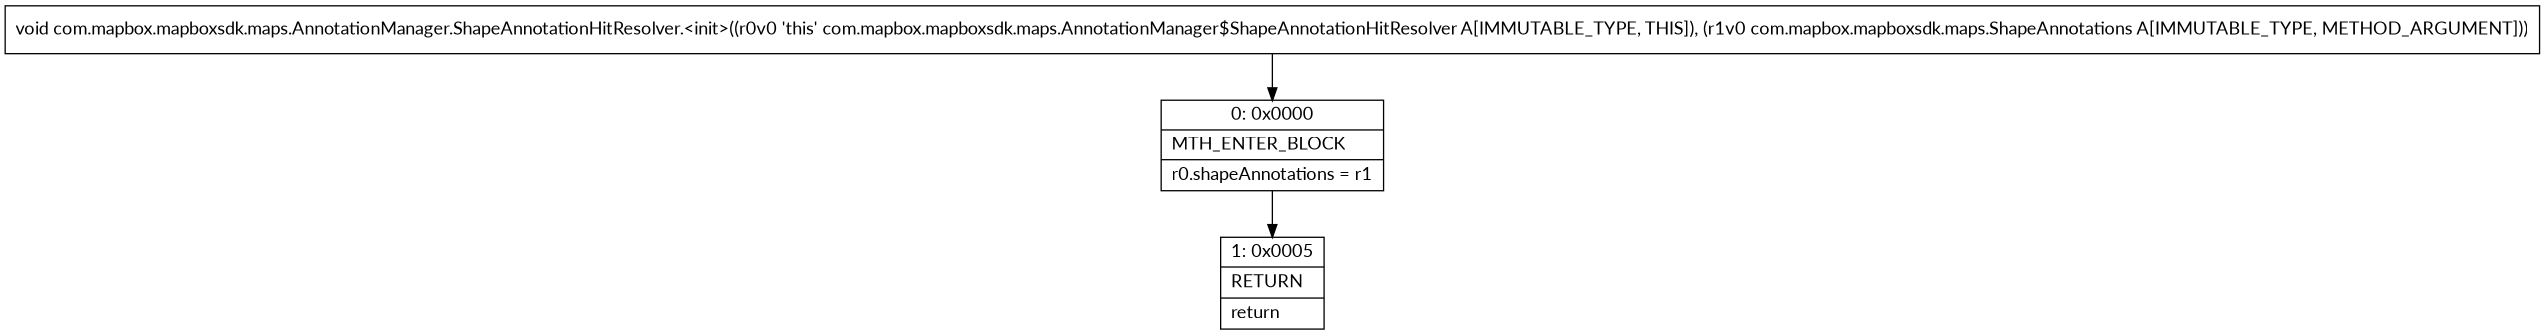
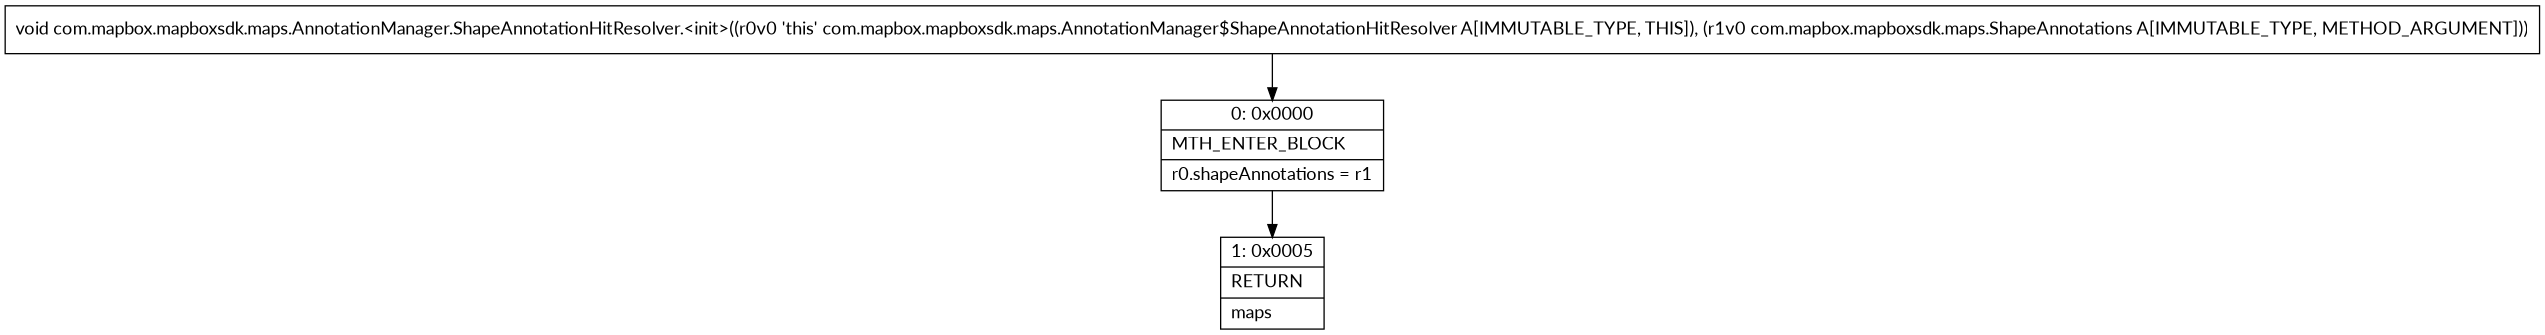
  digraph {
    fontname=Lato
    node [shape=record fontname=Lato]
    edge [fontname=Lato]
    n1 [label="{0\:\ 0x0000|MTH_ENTER_BLOCK\l|r0.shapeAnnotations = r1\l}"]
-   n2 [label="{1\:\ 0x0005|RETURN\l|return\l}"]
+   n2 [label="{1\:\ 0x0005|RETURN\l|maps\l}"]
    n3 [label="{void com.mapbox.mapboxsdk.maps.AnnotationManager.ShapeAnnotationHitResolver.\<init\>((r0v0 'this' com.mapbox.mapboxsdk.maps.AnnotationManager$ShapeAnnotationHitResolver A[IMMUTABLE_TYPE, THIS]), (r1v0 com.mapbox.mapboxsdk.maps.ShapeAnnotations A[IMMUTABLE_TYPE, METHOD_ARGUMENT])) }"]
    n1 -> n2
    n3 -> n1
  }
